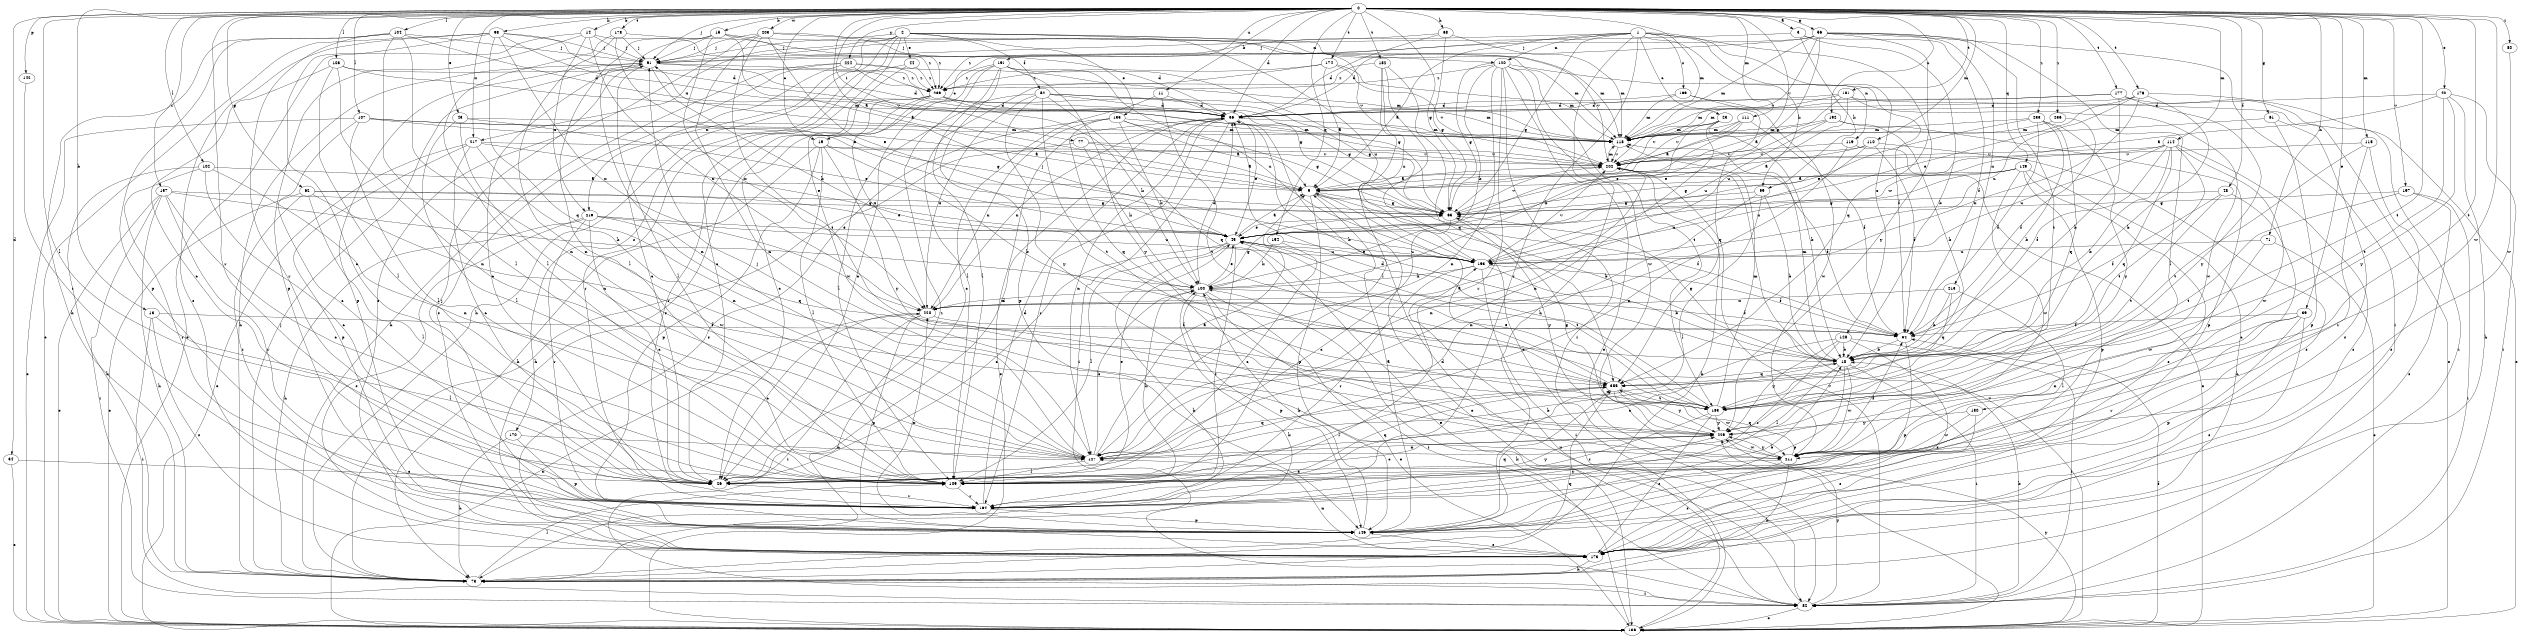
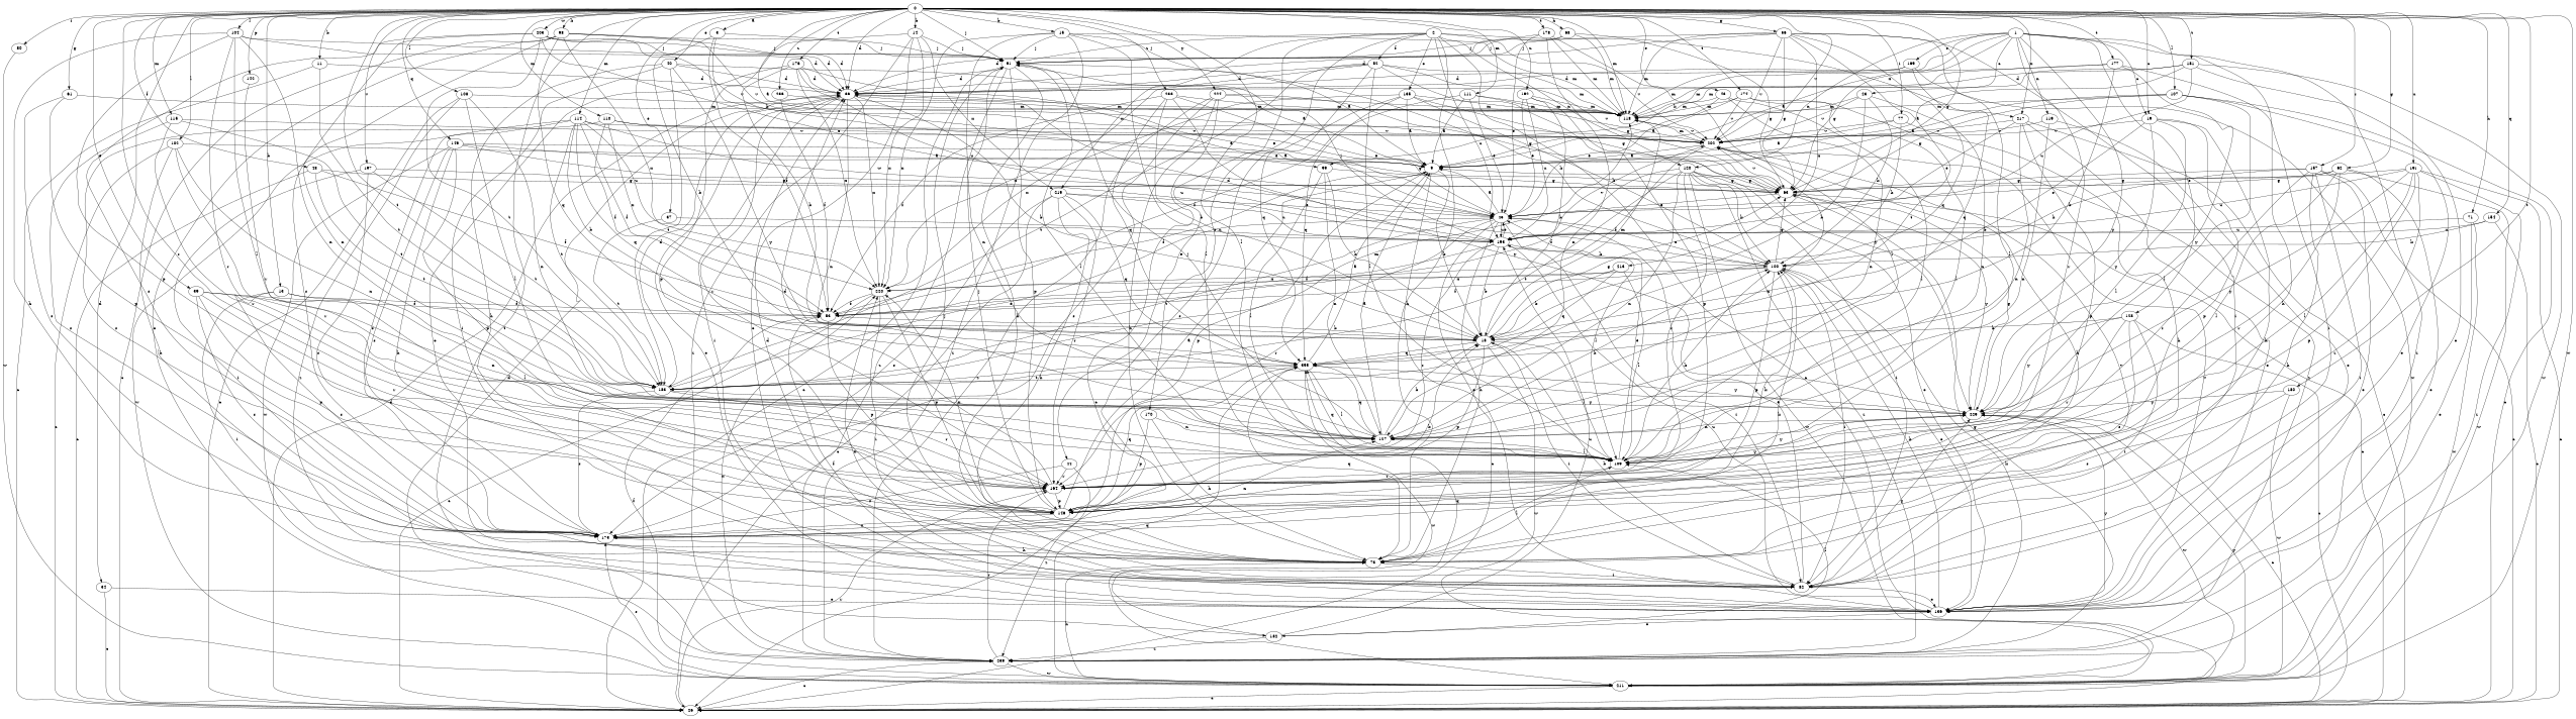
  strict digraph {
    0
    3
    9
    11
    13
    14
    15
    19
    34
    36
+   37
    39
    40
    43
    48
    56
    61
    62
    63
    68
    71
    77
    80
    91
    98
    102
    104
    107
    108
    109
    110
    111
    114
    115
    118
    142
    149
    154
    157
    164
    174
    176
    177
    178
    180
    181
    182
    183
    191
    192
    197
    202
    203
    211
    217
    224
    233
    236
    99
    18
-   54
+   54 [label=53]
    136
    146
    26
    82
    173
    239
    219
    220
    127
    73
    229
    45
    193
    213
    n76 [label=355]
    100
    1
    23
    119
    120
    128
    169
    2
    44
    52
    135
    170
    0 -> 3 [label=a]
    0 -> 9 [label=a]
    0 -> 11 [label=b]
    0 -> 13 [label=b]
    0 -> 14 [label=b]
    0 -> 15 [label=b]
    0 -> 19 [label=c]
    0 -> 34 [label=d]
    0 -> 36 [label=d]
+   0 -> 37 [label=e]
    0 -> 39 [label=e]
    0 -> 40 [label=e]
    0 -> 43 [label=e]
    0 -> 48 [label=f]
    0 -> 56 [label=g]
    0 -> 61 [label=g]
    0 -> 62 [label=g]
    0 -> 63 [label=g]
    0 -> 68 [label=h]
    0 -> 71 [label=h]
    0 -> 77 [label=i]
    0 -> 80 [label=i]
    0 -> 91 [label=j]
    0 -> 98 [label=k]
    0 -> 102 [label=l]
    0 -> 104 [label=l]
    0 -> 107 [label=l]
    0 -> 108 [label=l]
    0 -> 109 [label=l]
    0 -> 110 [label=m]
    0 -> 111 [label=m]
    0 -> 114 [label=m]
    0 -> 115 [label=m]
    0 -> 118 [label=m]
    0 -> 142 [label=p]
    0 -> 149 [label=q]
    0 -> 154 [label=q]
    0 -> 157 [label=r]
    0 -> 164 [label=r]
    0 -> 174 [label=t]
    0 -> 176 [label=t]
    0 -> 177 [label=t]
    0 -> 178 [label=t]
    0 -> 180 [label=t]
    0 -> 181 [label=t]
    0 -> 182 [label=t]
    0 -> 183 [label=t]
    0 -> 191 [label=u]
    0 -> 192 [label=u]
    0 -> 197 [label=v]
    0 -> 202 [label=v]
    0 -> 203 [label=w]
    0 -> 211 [label=w]
    0 -> 217 [label=x]
    0 -> 224 [label=y]
    0 -> 233 [label=z]
    0 -> 236 [label=z]
    3 -> 91 [label=j]
    3 -> 99 [label=k]
    3 -> 18 [label=b]
    3 -> 54 [label=f]
    9 -> 63 [label=g]
    9 -> 18 [label=b]
    9 -> 54 [label=f]
    9 -> 136 [label=o]
    9 -> 146 [label=p]
    11 -> 36 [label=d]
    11 -> 183 [label=t]
    11 -> 26 [label=c]
    13 -> 109 [label=l]
    13 -> 54 [label=f]
    13 -> 82 [label=i]
    13 -> 173 [label=s]
    14 -> 91 [label=j]
    14 -> 136 [label=o]
    14 -> 146 [label=p]
    14 -> 239 [label=z]
    14 -> 219 [label=x]
    14 -> 220 [label=x]
    15 -> 9 [label=a]
    15 -> 91 [label=j]
    15 -> 109 [label=l]
    15 -> 118 [label=m]
    15 -> 239 [label=z]
    15 -> 220 [label=x]
    15 -> 127 [label=n]
    19 -> 109 [label=l]
    19 -> 202 [label=v]
    19 -> 18 [label=b]
    19 -> 146 [label=p]
    19 -> 73 [label=h]
    19 -> 229 [label=y]
    34 -> 136 [label=o]
    34 -> 26 [label=c]
    36 -> 118 [label=m]
    36 -> 164 [label=r]
    36 -> 18 [label=b]
    36 -> 136 [label=o]
    36 -> 82 [label=i]
    36 -> 220 [label=x]
    36 -> 127 [label=n]
    36 -> 45 [label=e]
+   37 -> 183 [label=t]
+   37 -> 193 [label=u]
    39 -> 164 [label=r]
    39 -> 54 [label=f]
    39 -> 146 [label=p]
    39 -> 173 [label=s]
    39 -> 127 [label=n]
    40 -> 9 [label=a]
    40 -> 36 [label=d]
    40 -> 183 [label=t]
    40 -> 82 [label=i]
    40 -> 73 [label=h]
    40 -> 229 [label=y]
    43 -> 109 [label=l]
    43 -> 118 [label=m]
    43 -> 127 [label=n]
    43 -> 45 [label=e]
    48 -> 63 [label=g]
    48 -> 183 [label=t]
    48 -> 54 [label=f]
    48 -> 26 [label=c]
    56 -> 36 [label=d]
    56 -> 63 [label=g]
    56 -> 91 [label=j]
    56 -> 109 [label=l]
    56 -> 118 [label=m]
    56 -> 183 [label=t]
    56 -> 202 [label=v]
    56 -> 82 [label=i]
    56 -> 213 [label=x]
    56 -> n76 [label=q]
    61 -> 118 [label=m]
    61 -> 146 [label=p]
    61 -> 173 [label=s]
    62 -> 63 [label=g]
    62 -> 109 [label=l]
    62 -> 164 [label=r]
    62 -> 211 [label=w]
    62 -> 136 [label=o]
    62 -> 45 [label=e]
    63 -> 202 [label=v]
    63 -> 26 [label=c]
    63 -> 229 [label=y]
    63 -> 45 [label=e]
    68 -> 36 [label=d]
    68 -> 63 [label=g]
    68 -> 91 [label=j]
    68 -> 118 [label=m]
    71 -> 211 [label=w]
    71 -> 136 [label=o]
    71 -> 193 [label=u]
    77 -> 9 [label=a]
    77 -> 202 [label=v]
    77 -> 73 [label=h]
    77 -> 100 [label=k]
    80 -> 211 [label=w]
    91 -> 36 [label=d]
    91 -> 109 [label=l]
    91 -> 146 [label=p]
    91 -> 26 [label=c]
    91 -> 239 [label=z]
    91 -> 73 [label=h]
    91 -> 100 [label=k]
    98 -> 36 [label=d]
    98 -> 91 [label=j]
    98 -> 202 [label=v]
    98 -> 136 [label=o]
    98 -> 26 [label=c]
    98 -> 173 [label=s]
    98 -> 220 [label=x]
    98 -> n76 [label=q]
    102 -> 9 [label=a]
    102 -> 164 [label=r]
    102 -> 26 [label=c]
    102 -> 127 [label=n]
    102 -> 73 [label=h]
    104 -> 36 [label=d]
    104 -> 91 [label=j]
    104 -> 109 [label=l]
    104 -> 164 [label=r]
    104 -> 146 [label=p]
    104 -> 127 [label=n]
    104 -> 73 [label=h]
    107 -> 9 [label=a]
    107 -> 63 [label=g]
    107 -> 109 [label=l]
    107 -> 118 [label=m]
    107 -> 136 [label=o]
    107 -> 26 [label=c]
    108 -> 109 [label=l]
    108 -> 118 [label=m]
    108 -> 26 [label=c]
    108 -> 239 [label=z]
    108 -> 127 [label=n]
    109 -> 164 [label=r]
    109 -> 229 [label=y]
    109 -> 45 [label=e]
    109 -> n76 [label=q]
    109 -> 100 [label=k]
    110 -> 9 [label=a]
    110 -> 202 [label=v]
    110 -> 54 [label=f]
    110 -> 173 [label=s]
    110 -> 220 [label=x]
    111 -> 9 [label=a]
    111 -> 118 [label=m]
    111 -> 202 [label=v]
    111 -> 54 [label=f]
    111 -> 45 [label=e]
    114 -> 183 [label=t]
    114 -> 202 [label=v]
    114 -> 211 [label=w]
    114 -> 18 [label=b]
    114 -> 54 [label=f]
    114 -> 173 [label=s]
    114 -> 45 [label=w]
    114 -> 193 [label=u]
    114 -> n76 [label=q]
    115 -> 164 [label=r]
    115 -> 183 [label=t]
    115 -> 202 [label=v]
    115 -> 173 [label=s]
    118 -> 202 [label=v]
    142 -> 164 [label=r]
    149 -> 9 [label=a]
    149 -> 63 [label=g]
    149 -> 211 [label=w]
    149 -> 146 [label=p]
    149 -> 173 [label=s]
    149 -> 73 [label=h]
    149 -> 193 [label=u]
    154 -> 26 [label=c]
    154 -> 193 [label=u]
    154 -> 100 [label=k]
    157 -> 63 [label=g]
    157 -> 164 [label=r]
    157 -> 136 [label=o]
    157 -> 26 [label=c]
    157 -> 82 [label=i]
    157 -> 73 [label=h]
    157 -> 100 [label=k]
    164 -> 36 [label=d]
    164 -> 146 [label=p]
    164 -> 229 [label=y]
    174 -> 9 [label=a]
    174 -> 109 [label=l]
    174 -> 118 [label=m]
    174 -> 202 [label=v]
    174 -> 239 [label=z]
    176 -> 36 [label=d]
    176 -> 18 [label=b]
    176 -> 136 [label=o]
    176 -> 220 [label=x]
    176 -> 45 [label=e]
    176 -> 193 [label=u]
    177 -> 36 [label=d]
    177 -> 118 [label=m]
    177 -> 18 [label=b]
    177 -> 82 [label=i]
    177 -> 229 [label=y]
    178 -> 91 [label=j]
    178 -> 109 [label=l]
    178 -> 118 [label=m]
    178 -> 127 [label=n]
    178 -> 45 [label=e]
    180 -> 211 [label=w]
    180 -> 173 [label=s]
    180 -> 229 [label=y]
    181 -> 9 [label=a]
    181 -> 36 [label=d]
    181 -> 118 [label=m]
    181 -> 211 [label=w]
    181 -> 136 [label=o]
    181 -> 193 [label=u]
    182 -> 109 [label=l]
-   182 -> 136 [label=o]
+   136 -> 182 [label=o]
    182 -> 239 [label=z]
    182 -> 193 [label=u]
    182 -> n76 [label=q]
    183 -> 36 [label=d]
    183 -> 118 [label=m]
    183 -> 164 [label=r]
    183 -> 173 [label=s]
    183 -> 229 [label=y]
    183 -> 45 [label=e]
    191 -> 63 [label=g]
    191 -> 109 [label=l]
    191 -> 146 [label=p]
    191 -> 26 [label=c]
    191 -> 173 [label=z]
    191 -> 239 [label=z]
    191 -> 229 [label=y]
    191 -> 193 [label=u]
    192 -> 118 [label=m]
    192 -> 18 [label=b]
    192 -> 146 [label=p]
    192 -> 45 [label=e]
    192 -> 193 [label=u]
    197 -> 63 [label=g]
    197 -> 183 [label=t]
    197 -> 82 [label=i]
    197 -> 173 [label=s]
    202 -> 9 [label=a]
    202 -> 118 [label=m]
    202 -> 54 [label=f]
    202 -> 127 [label=n]
    202 -> 73 [label=h]
    203 -> 36 [label=d]
    203 -> 91 [label=j]
    203 -> 183 [label=t]
    203 -> 202 [label=v]
    203 -> 173 [label=s]
    203 -> 127 [label=n]
    203 -> 45 [label=e]
    211 -> 54 [label=f]
    211 -> 26 [label=c]
    211 -> 173 [label=s]
    211 -> 73 [label=h]
    211 -> 229 [label=y]
    211 -> n76 [label=q]
    217 -> 202 [label=v]
    217 -> 136 [label=o]
    217 -> 146 [label=p]
    217 -> 26 [label=c]
    217 -> 127 [label=n]
    217 -> 45 [label=e]
    224 -> 63 [label=g]
    224 -> 118 [label=m]
    224 -> 26 [label=c]
    224 -> 173 [label=s]
    224 -> 239 [label=z]
    224 -> 73 [label=h]
    233 -> 118 [label=m]
    233 -> 18 [label=b]
    233 -> 54 [label=f]
    233 -> 229 [label=y]
    233 -> 45 [label=e]
    233 -> n76 [label=q]
    236 -> 118 [label=m]
    236 -> 54 [label=f]
    99 -> 63 [label=g]
    99 -> 109 [label=l]
    99 -> 18 [label=b]
    99 -> 127 [label=n]
    18 -> 63 [label=g]
    18 -> 109 [label=l]
    18 -> 118 [label=m]
    18 -> 211 [label=w]
    18 -> 146 [label=p]
    18 -> 82 [label=i]
    18 -> n76 [label=q]
    54 -> 18 [label=b]
    54 -> 146 [label=p]
    136 -> 202 [label=v]
    136 -> 54 [label=f]
    136 -> 220 [label=x]
    136 -> 229 [label=y]
    136 -> 193 [label=u]
    136 -> 100 [label=k]
    146 -> 9 [label=a]
    146 -> 91 [label=j]
    146 -> 18 [label=b]
    146 -> 173 [label=s]
    146 -> 220 [label=x]
    146 -> n76 [label=q]
    146 -> 100 [label=k]
    26 -> 36 [label=d]
    26 -> 164 [label=r]
    82 -> 36 [label=d]
    82 -> 202 [label=v]
    82 -> 18 [label=b]
    82 -> 136 [label=o]
    82 -> 229 [label=y]
    82 -> 45 [label=e]
    173 -> 127 [label=n]
    173 -> 73 [label=h]
    239 -> 36 [label=d]
    239 -> 63 [label=g]
    239 -> 164 [label=r]
    239 -> 211 [label=w]
    239 -> 26 [label=c]
    239 -> 220 [label=x]
    239 -> 100 [label=k]
    219 -> 164 [label=r]
    219 -> 26 [label=c]
    219 -> 173 [label=s]
    219 -> 73 [label=h]
    219 -> 45 [label=e]
    219 -> 193 [label=u]
    219 -> n76 [label=q]
    220 -> 54 [label=f]
    220 -> 146 [label=p]
    220 -> 26 [label=c]
    220 -> 82 [label=i]
    127 -> 9 [label=a]
    127 -> 91 [label=j]
    127 -> 109 [label=l]
    127 -> 18 [label=b]
    127 -> n76 [label=q]
    127 -> 100 [label=k]
    73 -> 91 [label=j]
    73 -> 109 [label=l]
    73 -> 82 [label=i]
    73 -> n76 [label=q]
    73 -> 100 [label=k]
    229 -> 63 [label=g]
    229 -> 211 [label=w]
    229 -> 26 [label=c]
    229 -> 127 [label=n]
    45 -> 9 [label=a]
    45 -> 109 [label=l]
    45 -> 164 [label=r]
    45 -> 183 [label=t]
    45 -> 26 [label=c]
    45 -> 73 [label=h]
    45 -> 193 [label=u]
    193 -> 91 [label=j]
    193 -> 164 [label=r]
    193 -> 202 [label=v]
    193 -> 18 [label=b]
    193 -> 54 [label=f]
    193 -> 82 [label=i]
    193 -> 45 [label=e]
    193 -> 100 [label=k]
    213 -> 109 [label=l]
    213 -> 18 [label=b]
    213 -> 220 [label=x]
    213 -> n76 [label=q]
    n76 -> 9 [label=a]
    n76 -> 109 [label=l]
    n76 -> 183 [label=t]
    n76 -> 211 [label=w]
    n76 -> 229 [label=y]
    100 -> 36 [label=d]
    100 -> 63 [label=g]
    100 -> 54 [label=f]
    100 -> 136 [label=o]
    100 -> 146 [label=p]
    100 -> 82 [label=i]
    100 -> 220 [label=x]
    100 -> 45 [label=e]
    1 -> 9 [label=a]
    1 -> 19 [label=c]
    1 -> 63 [label=g]
    1 -> 164 [label=r]
    1 -> 99 [label=k]
    1 -> 239 [label=z]
    1 -> 73 [label=h]
    1 -> 229 [label=y]
    1 -> 23 [label=c]
    1 -> 119 [label=n]
    1 -> 120 [label=n]
    1 -> 128 [label=o]
    1 -> 169 [label=s]
    23 -> 118 [label=m]
    23 -> 202 [label=v]
    23 -> 18 [label=b]
    23 -> 127 [label=n]
    23 -> 100 [label=k]
    119 -> 202 [label=v]
    119 -> 136 [label=o]
    119 -> 127 [label=n]
    120 -> 63 [label=g]
    120 -> 164 [label=r]
    120 -> 183 [label=t]
    120 -> 211 [label=w]
    120 -> 54 [label=f]
    120 -> 136 [label=o]
    120 -> 82 [label=i]
    120 -> 239 [label=z]
    120 -> 127 [label=n]
    120 -> 100 [label=k]
    128 -> 164 [label=r]
    128 -> 18 [label=b]
    128 -> 26 [label=c]
    128 -> 82 [label=i]
    128 -> 173 [label=s]
    128 -> 229 [label=y]
    169 -> 36 [label=d]
    169 -> 118 [label=m]
    169 -> 211 [label=w]
    169 -> n76 [label=q]
    2 -> 91 [label=j]
    2 -> 202 [label=v]
    2 -> 217 [label=x]
    2 -> 26 [label=c]
    2 -> 219 [label=x]
    2 -> 73 [label=h]
    2 -> 193 [label=u]
    2 -> 120 [label=n]
    2 -> 44 [label=e]
    2 -> 52 [label=f]
    2 -> 135 [label=o]
    2 -> 170 [label=s]
    44 -> 164 [label=r]
    44 -> 173 [label=s]
    44 -> 239 [label=z]
    52 -> 36 [label=d]
    52 -> 63 [label=g]
    52 -> 109 [label=l]
    52 -> 118 [label=m]
    52 -> 183 [label=t]
    52 -> 220 [label=x]
    52 -> 229 [label=y]
    52 -> n76 [label=q]
    135 -> 9 [label=a]
    135 -> 63 [label=g]
    135 -> 118 [label=m]
    135 -> 173 [label=s]
    135 -> 220 [label=x]
    135 -> n76 [label=q]
    135 -> 100 [label=k]
    170 -> 146 [label=p]
    170 -> 127 [label=n]
    170 -> 73 [label=h]
  }
